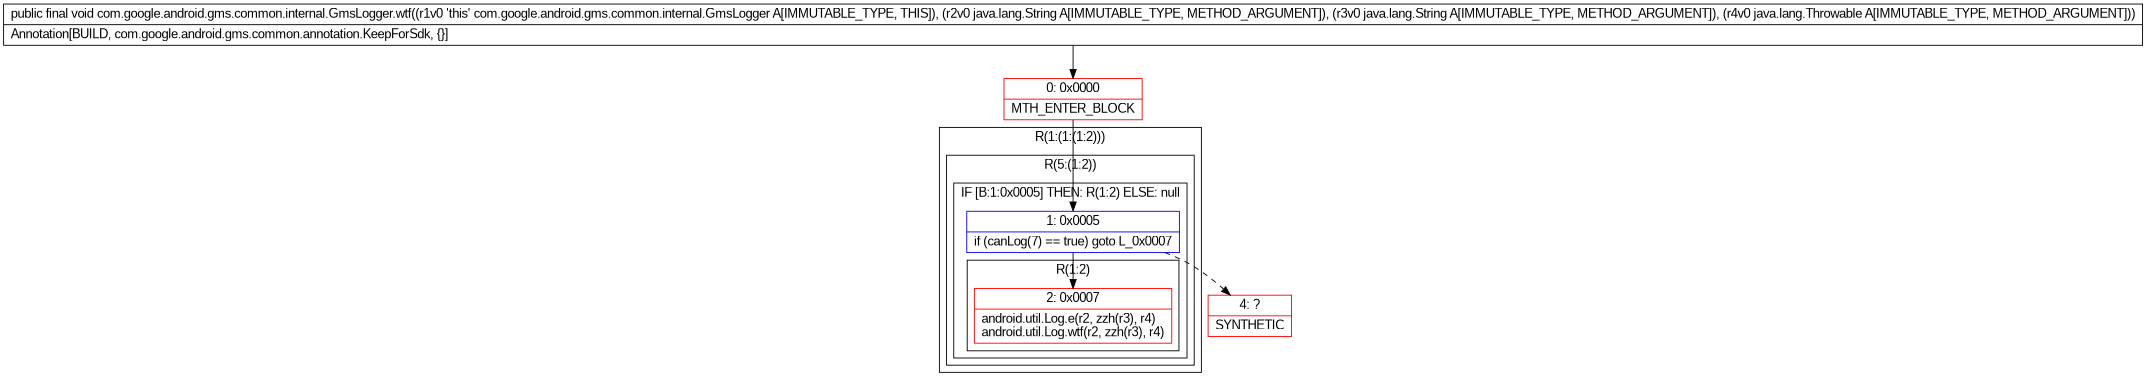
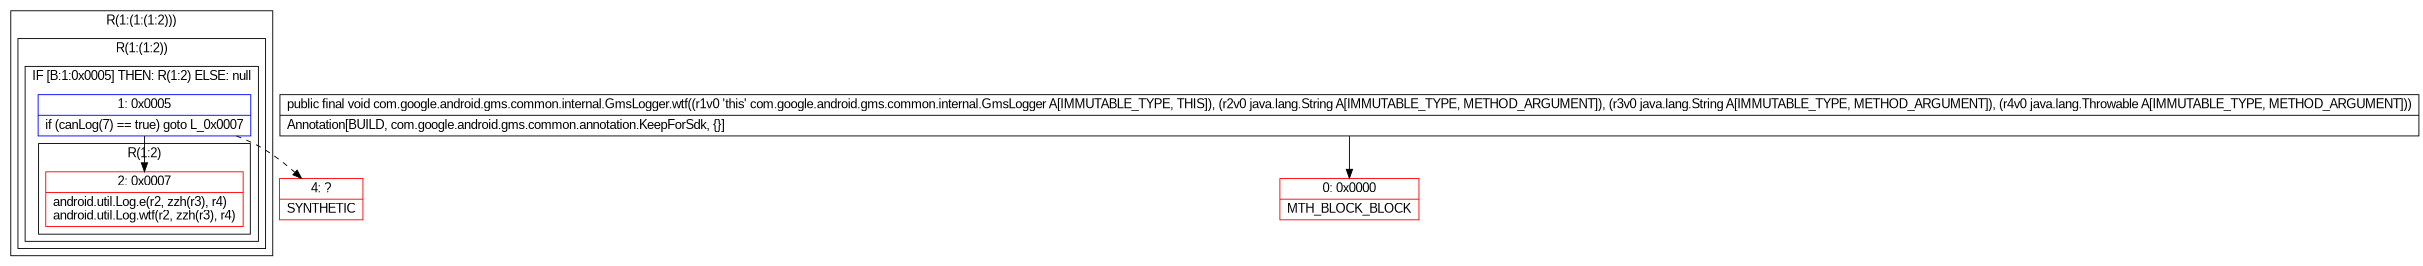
  digraph {
    fontname="Liberation Sans"
    node [color=red fontname="Liberation Sans" shape=record]
    edge [fontname="Liberation Sans"]
    n1 [label="{2\:\ 0x0007|android.util.Log.e(r2, zzh(r3), r4)\landroid.util.Log.wtf(r2, zzh(r3), r4)\l}"]
    n2 [color=blue label="{1\:\ 0x0005|if (canLog(7) == true) goto L_0x0007\l}"]
    n3 [label="{4\:\ ?|SYNTHETIC\l}"]
-   n4 [label="{0\:\ 0x0000|MTH_ENTER_BLOCK\l}"]
+   n4 [label="{0\:\ 0x0000|MTH_BLOCK_BLOCK\l}"]
    n5 [label="{public final void com.google.android.gms.common.internal.GmsLogger.wtf((r1v0 'this' com.google.android.gms.common.internal.GmsLogger A[IMMUTABLE_TYPE, THIS]), (r2v0 java.lang.String A[IMMUTABLE_TYPE, METHOD_ARGUMENT]), (r3v0 java.lang.String A[IMMUTABLE_TYPE, METHOD_ARGUMENT]), (r4v0 java.lang.Throwable A[IMMUTABLE_TYPE, METHOD_ARGUMENT]))  | Annotation[BUILD, com.google.android.gms.common.annotation.KeepForSdk, \{\}]\l}" color=""]
    subgraph cluster_1 {
      label="R(1:(1:(1:2)))"
      subgraph cluster_2 {
-       label="R(5:(1:2))"
+       label="R(1:(1:2))"
        subgraph cluster_3 {
          label="IF [B:1:0x0005] THEN: R(1:2) ELSE: null"
          n2
          subgraph cluster_4 {
            label="R(1:2)"
            n1
          }
        }
      }
    }
    n2 -> n1
    n2 -> n3 [style=dashed]
-   n4 -> n2
    n5 -> n4
  }
